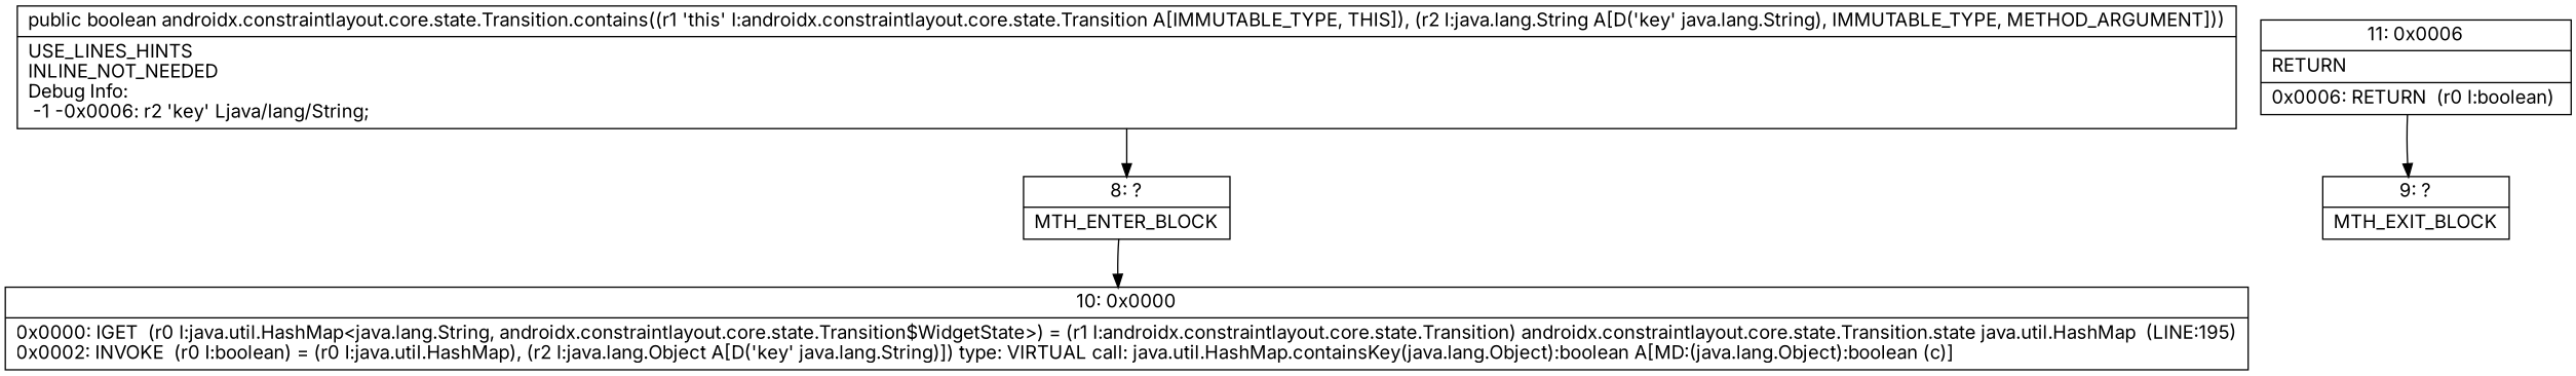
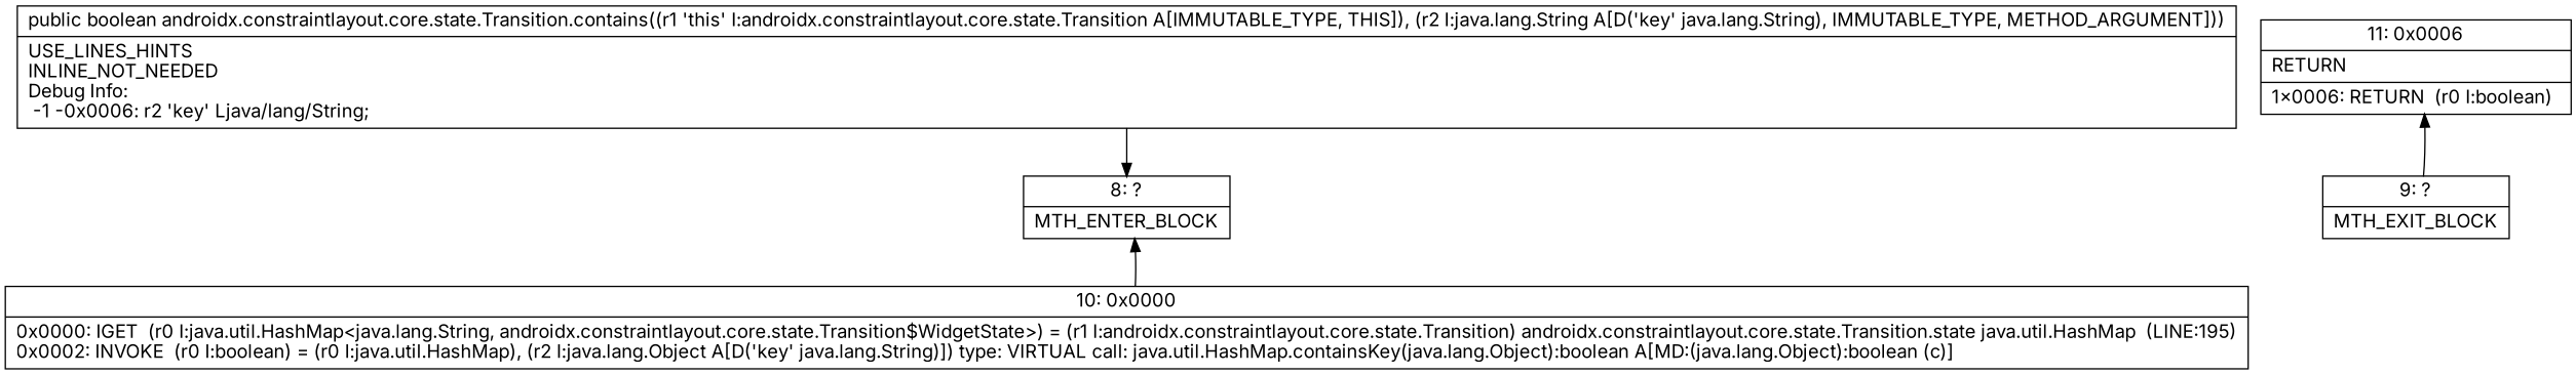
  digraph {
    fontname=Inter
    node [fontname=Inter shape=record]
    edge [fontname=Inter]
    n1 [label="{8\:\ ?|MTH_ENTER_BLOCK\l}"]
    n2 [label="{10\:\ 0x0000|0x0000: IGET  (r0 I:java.util.HashMap\<java.lang.String, androidx.constraintlayout.core.state.Transition$WidgetState\>) = (r1 I:androidx.constraintlayout.core.state.Transition) androidx.constraintlayout.core.state.Transition.state java.util.HashMap  (LINE:195)\l0x0002: INVOKE  (r0 I:boolean) = (r0 I:java.util.HashMap), (r2 I:java.lang.Object A[D('key' java.lang.String)]) type: VIRTUAL call: java.util.HashMap.containsKey(java.lang.Object):boolean A[MD:(java.lang.Object):boolean (c)]\l}"]
-   n3 [label="{11\:\ 0x0006|RETURN\l|0x0006: RETURN  (r0 I:boolean) \l}"]
+   n3 [label="{11\:\ 0x0006|RETURN\l|1x0006: RETURN  (r0 I:boolean) \l}"]
    n4 [label="{9\:\ ?|MTH_EXIT_BLOCK\l}"]
    n5 [label="{public boolean androidx.constraintlayout.core.state.Transition.contains((r1 'this' I:androidx.constraintlayout.core.state.Transition A[IMMUTABLE_TYPE, THIS]), (r2 I:java.lang.String A[D('key' java.lang.String), IMMUTABLE_TYPE, METHOD_ARGUMENT]))  | USE_LINES_HINTS\lINLINE_NOT_NEEDED\lDebug Info:\l  \-1 \-0x0006: r2 'key' Ljava\/lang\/String;\l}"]
-   n1 -> n2
-   n3 -> n4
+   n2 -> n1
+   n4 -> n3
    n5 -> n1
  }
